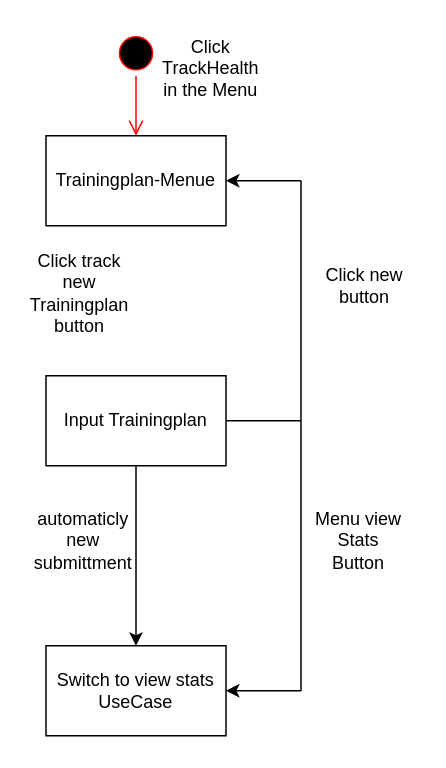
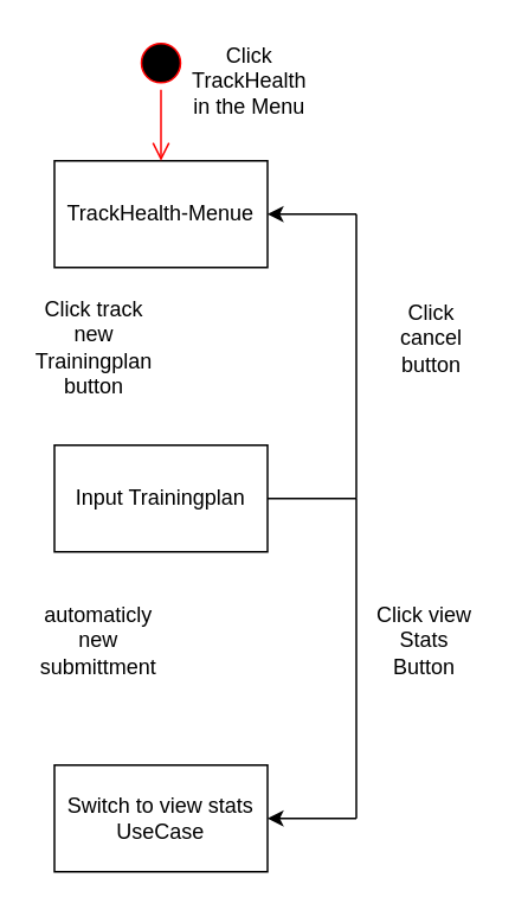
  <mxCell id="0" />
  <mxCell id="1" parent="0" />
  <mxCell id="2" value="" style="rounded=0;whiteSpace=wrap;html=1;" parent="1" vertex="1"><mxGeometry x="30" y="250" width="120" height="60" as="geometry" /></mxCell>
- <mxCell id="3" style="edgeStyle=orthogonalEdgeStyle;rounded=0;orthogonalLoop=1;jettySize=auto;html=1;exitX=0.5;exitY=1;exitDx=0;exitDy=0;" parent="1" source="4" edge="1" target="12"><mxGeometry relative="1" as="geometry"><mxPoint x="90" y="350" as="targetPoint" /></mxGeometry></mxCell>
  <mxCell id="4" value="Input Trainingplan" style="text;html=1;strokeColor=none;fillColor=none;align=center;verticalAlign=middle;whiteSpace=wrap;rounded=0;" parent="1" vertex="1"><mxGeometry x="30" y="250" width="120" height="60" as="geometry" /></mxCell>
  <mxCell id="5" value="" style="rounded=0;whiteSpace=wrap;html=1;" parent="1" vertex="1"><mxGeometry x="30" y="90" width="120" height="60" as="geometry" /></mxCell>
- <mxCell id="6" value="Trainingplan-Menue" style="text;html=1;strokeColor=none;fillColor=none;align=center;verticalAlign=middle;whiteSpace=wrap;rounded=0;" parent="1" vertex="1"><mxGeometry x="30" y="90" width="120" height="60" as="geometry" /></mxCell>
+ <mxCell id="6" value="TrackHealth-Menue" style="text;html=1;strokeColor=none;fillColor=none;align=center;verticalAlign=middle;whiteSpace=wrap;rounded=0;" parent="1" vertex="1"><mxGeometry x="30" y="90" width="120" height="60" as="geometry" /></mxCell>
  <mxCell id="7" value="Click track new Trainingplan button" style="text;html=1;strokeColor=none;fillColor=none;align=center;verticalAlign=middle;whiteSpace=wrap;rounded=0;" parent="1" vertex="1"><mxGeometry x="20" y="185" width="65" height="20" as="geometry" /></mxCell>
  <mxCell id="8" value="" style="ellipse;html=1;shape=startState;fillColor=#000000;strokeColor=#ff0000;" parent="1" vertex="1"><mxGeometry x="75" y="20" width="30" height="30" as="geometry" /></mxCell>
  <mxCell id="9" value="" style="edgeStyle=orthogonalEdgeStyle;html=1;verticalAlign=bottom;endArrow=open;endSize=8;strokeColor=#ff0000;entryX=0.5;entryY=0;entryDx=0;entryDy=0;" parent="1" source="8" target="6" edge="1"><mxGeometry relative="1" as="geometry"><mxPoint x="200" y="30" as="targetPoint" /></mxGeometry></mxCell>
  <mxCell id="10" value="Click TrackHealth in the Menu" style="text;html=1;strokeColor=none;fillColor=none;align=center;verticalAlign=middle;whiteSpace=wrap;rounded=0;" parent="1" vertex="1"><mxGeometry x="105" y="35" width="70" height="20" as="geometry" /></mxCell>
  <mxCell id="11" value="" style="rounded=0;whiteSpace=wrap;html=1;" parent="1" vertex="1"><mxGeometry x="30" y="430" width="120" height="60" as="geometry" /></mxCell>
  <mxCell id="12" value="Switch to view stats UseCase" style="text;html=1;strokeColor=none;fillColor=none;align=center;verticalAlign=middle;whiteSpace=wrap;rounded=0;" parent="1" vertex="1"><mxGeometry x="30" y="430" width="120" height="60" as="geometry" /></mxCell>
  <mxCell id="13" value="automaticly new submittment" style="text;html=1;strokeColor=none;fillColor=none;align=center;verticalAlign=middle;whiteSpace=wrap;rounded=0;" parent="1" vertex="1"><mxGeometry x="35" y="350" width="40" height="20" as="geometry" /></mxCell>
  <mxCell id="14" value="" style="endArrow=none;html=1;exitX=1;exitY=0.5;exitDx=0;exitDy=0;" edge="1" parent="1" source="4"><mxGeometry width="50" height="50" relative="1" as="geometry"><mxPoint x="20" y="560" as="sourcePoint" /><mxPoint x="200" y="280" as="targetPoint" /></mxGeometry></mxCell>
  <mxCell id="15" value="" style="endArrow=none;html=1;" edge="1" parent="1"><mxGeometry width="50" height="50" relative="1" as="geometry"><mxPoint x="200" y="120" as="sourcePoint" /><mxPoint x="200" y="280" as="targetPoint" /></mxGeometry></mxCell>
  <mxCell id="16" value="" style="endArrow=classic;html=1;entryX=1;entryY=0.5;entryDx=0;entryDy=0;" edge="1" parent="1" target="6"><mxGeometry width="50" height="50" relative="1" as="geometry"><mxPoint x="200" y="120" as="sourcePoint" /><mxPoint x="70" y="510" as="targetPoint" /></mxGeometry></mxCell>
  <mxCell id="17" value="&lt;span style=&quot;color: rgba(0 , 0 , 0 , 0) ; font-family: monospace ; font-size: 0px&quot;&gt;Click&lt;/span&gt;" style="text;html=1;align=center;verticalAlign=middle;resizable=0;points=[];;autosize=1;" vertex="1" parent="1"><mxGeometry x="251" y="172" width="20" height="20" as="geometry" /></mxCell>
- <mxCell id="18" value="Click new button" style="text;html=1;strokeColor=none;fillColor=none;align=center;verticalAlign=middle;whiteSpace=wrap;rounded=0;" vertex="1" parent="1"><mxGeometry x="210" y="180" width="65" height="20" as="geometry" /></mxCell>
+ <mxCell id="18" value="Click cancel button" style="text;html=1;strokeColor=none;fillColor=none;align=center;verticalAlign=middle;whiteSpace=wrap;rounded=0;" vertex="1" parent="1"><mxGeometry x="210" y="180" width="65" height="20" as="geometry" /></mxCell>
  <mxCell id="19" value="" style="endArrow=none;html=1;" edge="1" parent="1"><mxGeometry width="50" height="50" relative="1" as="geometry"><mxPoint x="200" y="460" as="sourcePoint" /><mxPoint x="200" y="280" as="targetPoint" /></mxGeometry></mxCell>
  <mxCell id="20" value="" style="endArrow=classic;html=1;entryX=1;entryY=0.5;entryDx=0;entryDy=0;" edge="1" parent="1" target="12"><mxGeometry width="50" height="50" relative="1" as="geometry"><mxPoint x="200" y="460" as="sourcePoint" /><mxPoint x="60" y="510" as="targetPoint" /></mxGeometry></mxCell>
  <mxCell id="21" value="&lt;span style=&quot;color: rgba(0 , 0 , 0 , 0) ; font-family: monospace ; font-size: 0px&quot;&gt;Click&lt;/span&gt;" style="text;html=1;align=center;verticalAlign=middle;resizable=0;points=[];;autosize=1;" vertex="1" parent="1"><mxGeometry x="247" y="342" width="20" height="20" as="geometry" /></mxCell>
- <mxCell id="22" value="Menu view Stats Button" style="text;html=1;strokeColor=none;fillColor=none;align=center;verticalAlign=middle;whiteSpace=wrap;rounded=0;" vertex="1" parent="1"><mxGeometry x="206" y="350" width="65" height="20" as="geometry" /></mxCell>
+ <mxCell id="22" value="Click view Stats Button" style="text;html=1;strokeColor=none;fillColor=none;align=center;verticalAlign=middle;whiteSpace=wrap;rounded=0;" vertex="1" parent="1"><mxGeometry x="206" y="350" width="65" height="20" as="geometry" /></mxCell>
